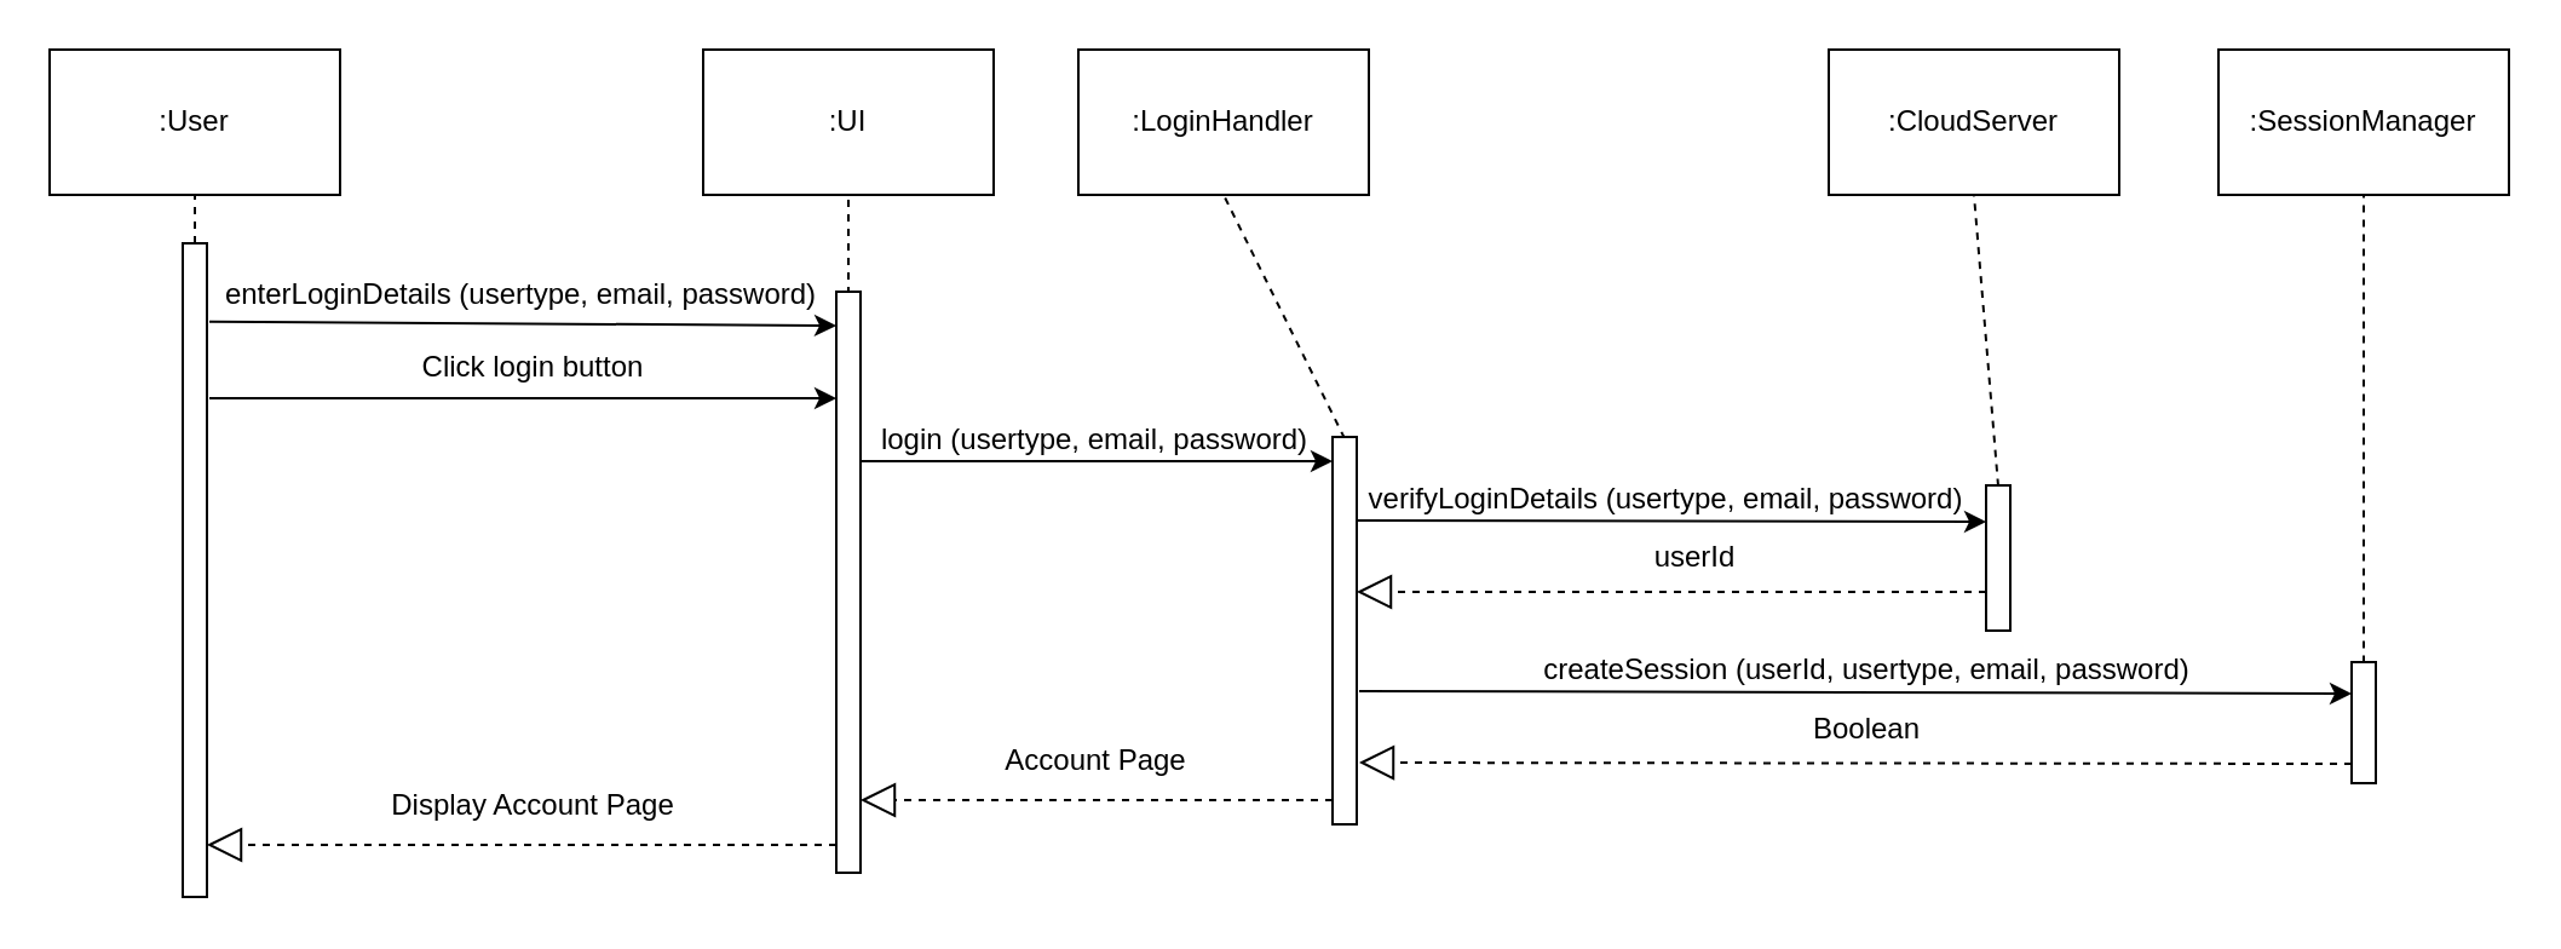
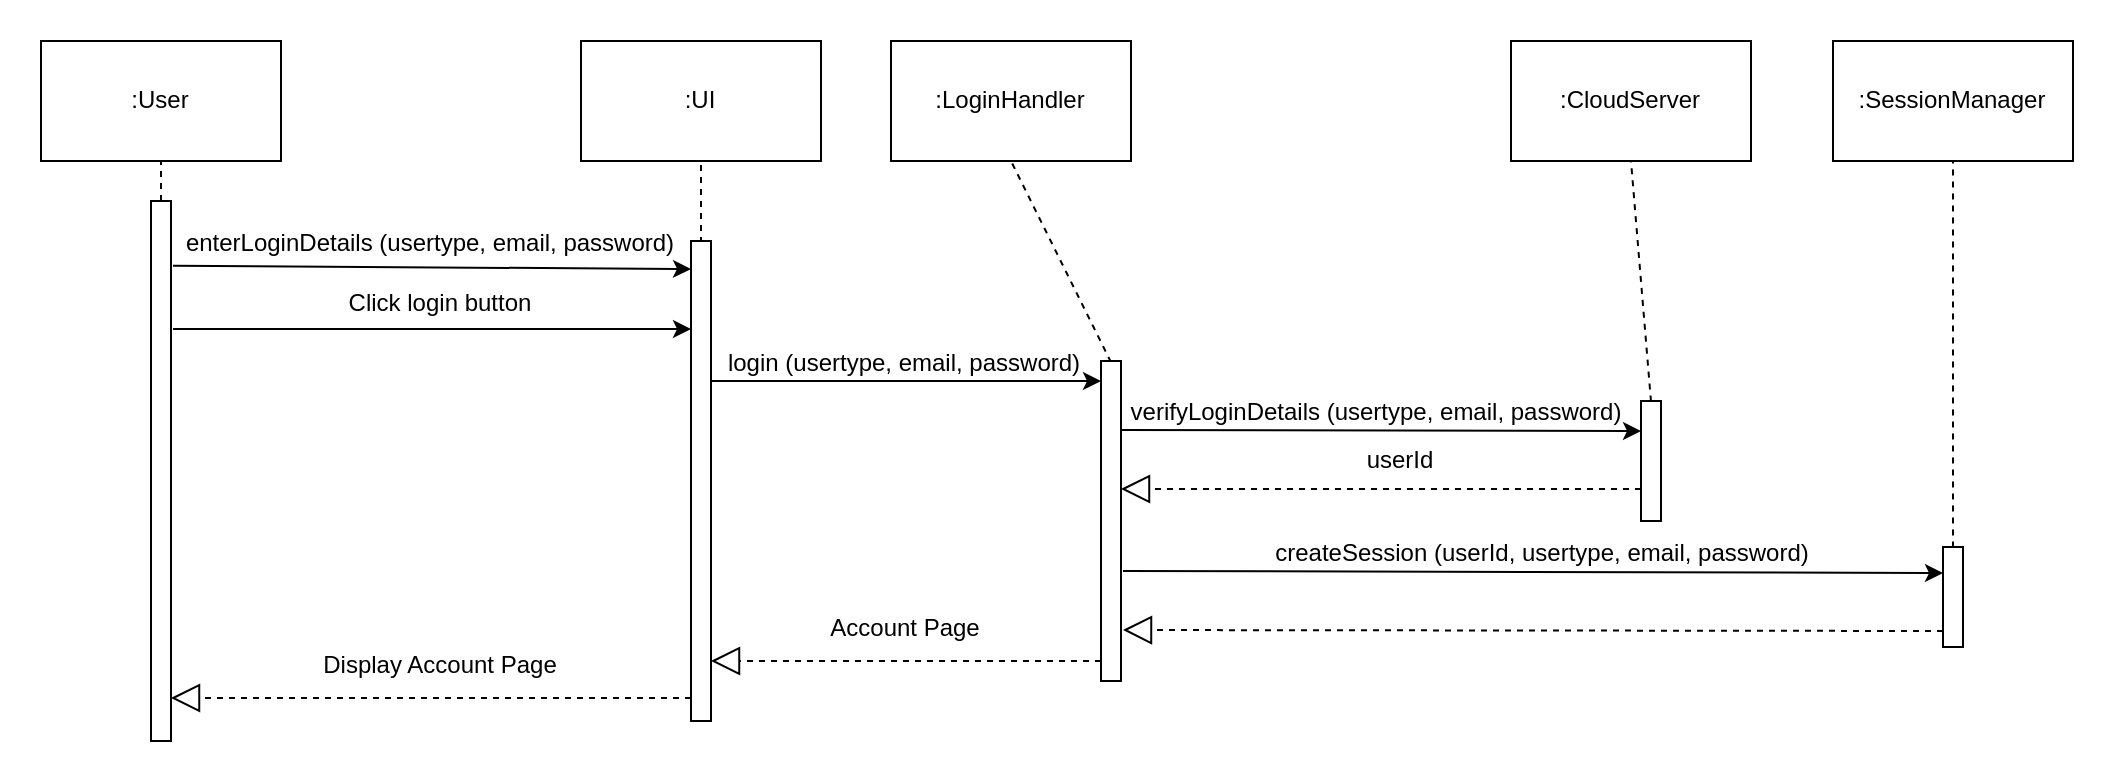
  <mxCell id="0" />
  <mxCell id="1" parent="0" />
  <mxCell id="2" value="" style="endArrow=none;dashed=1;html=1;entryX=0.5;entryY=1;entryDx=0;entryDy=0;" parent="1" target="3" edge="1"><mxGeometry width="50" height="50" relative="1" as="geometry"><mxPoint x="80" y="100" as="sourcePoint" /><mxPoint x="79.5" y="70" as="targetPoint" /></mxGeometry></mxCell>
  <mxCell id="3" value=":User" style="rounded=0;whiteSpace=wrap;html=1;" parent="1" vertex="1"><mxGeometry x="20" y="20" width="120" height="60" as="geometry" /></mxCell>
  <mxCell id="4" value=":UI&lt;br&gt;" style="rounded=0;whiteSpace=wrap;html=1;" parent="1" vertex="1"><mxGeometry x="290" y="20" width="120" height="60" as="geometry" /></mxCell>
  <mxCell id="5" value="Display Account Page&#10;" style="text;align=center;fontStyle=0;verticalAlign=middle;spacingLeft=3;spacingRight=3;strokeColor=none;rotatable=0;points=[[0,0.5],[1,0.5]];portConstraint=eastwest;fontSize=12;" parent="1" vertex="1"><mxGeometry x="180" y="333.5" width="80" height="10" as="geometry" /></mxCell>
  <mxCell id="6" value="" style="endArrow=classic;html=1;fontSize=12;exitX=1.1;exitY=0.12;exitDx=0;exitDy=0;exitPerimeter=0;" parent="1" source="8" edge="1"><mxGeometry width="50" height="50" relative="1" as="geometry"><mxPoint x="80" y="130" as="sourcePoint" /><mxPoint x="345" y="134" as="targetPoint" /></mxGeometry></mxCell>
  <mxCell id="7" value="enterLoginDetails (usertype, email, password)" style="text;align=center;fontStyle=0;verticalAlign=middle;spacingLeft=3;spacingRight=3;strokeColor=none;rotatable=0;points=[[0,0.5],[1,0.5]];portConstraint=eastwest;fontSize=12;" parent="1" vertex="1"><mxGeometry x="175" y="120" width="80" as="geometry" /></mxCell>
  <mxCell id="8" value="" style="html=1;points=[];perimeter=orthogonalPerimeter;" parent="1" vertex="1"><mxGeometry x="75" y="100" width="10" height="270" as="geometry" /></mxCell>
  <mxCell id="9" value="" style="endArrow=none;dashed=1;html=1;entryX=0.5;entryY=1;entryDx=0;entryDy=0;exitX=0.5;exitY=0.004;exitDx=0;exitDy=0;exitPerimeter=0;" parent="1" source="10" target="4" edge="1"><mxGeometry width="50" height="50" relative="1" as="geometry"><mxPoint x="350" y="110" as="sourcePoint" /><mxPoint x="350" y="110" as="targetPoint" /></mxGeometry></mxCell>
  <mxCell id="10" value="" style="html=1;points=[];perimeter=orthogonalPerimeter;" parent="1" vertex="1"><mxGeometry x="345" y="120" width="10" height="240" as="geometry" /></mxCell>
  <mxCell id="11" value="" style="endArrow=block;dashed=1;endFill=0;endSize=12;html=1;" parent="1" edge="1"><mxGeometry width="160" relative="1" as="geometry"><mxPoint x="345" y="348.5" as="sourcePoint" /><mxPoint x="85" y="348.5" as="targetPoint" /></mxGeometry></mxCell>
  <mxCell id="12" value="" style="endArrow=classic;html=1;fontSize=12;exitX=1.1;exitY=0.12;exitDx=0;exitDy=0;exitPerimeter=0;" parent="1" edge="1"><mxGeometry width="50" height="50" relative="1" as="geometry"><mxPoint x="86" y="164" as="sourcePoint" /><mxPoint x="345" y="164" as="targetPoint" /></mxGeometry></mxCell>
  <mxCell id="13" value="Click login button" style="text;align=center;fontStyle=0;verticalAlign=middle;spacingLeft=3;spacingRight=3;strokeColor=none;rotatable=0;points=[[0,0.5],[1,0.5]];portConstraint=eastwest;fontSize=12;" parent="1" vertex="1"><mxGeometry x="180" y="150" width="80" as="geometry" /></mxCell>
  <mxCell id="14" value=":&lt;span&gt;LoginHandler&lt;/span&gt;&lt;br&gt;" style="rounded=0;whiteSpace=wrap;html=1;" parent="1" vertex="1"><mxGeometry x="445" y="20" width="120" height="60" as="geometry" /></mxCell>
  <mxCell id="15" value="" style="endArrow=none;dashed=1;html=1;entryX=0.5;entryY=1;entryDx=0;entryDy=0;exitX=0.5;exitY=0.004;exitDx=0;exitDy=0;exitPerimeter=0;" parent="1" source="16" target="14" edge="1"><mxGeometry width="50" height="50" relative="1" as="geometry"><mxPoint x="555" y="110" as="sourcePoint" /><mxPoint x="555" y="110" as="targetPoint" /></mxGeometry></mxCell>
  <mxCell id="16" value="" style="html=1;points=[];perimeter=orthogonalPerimeter;" parent="1" vertex="1"><mxGeometry x="550" y="180" width="10" height="160" as="geometry" /></mxCell>
  <mxCell id="17" value="" style="endArrow=classic;html=1;fontSize=12;exitX=1.1;exitY=0.12;exitDx=0;exitDy=0;exitPerimeter=0;" parent="1" edge="1"><mxGeometry width="50" height="50" relative="1" as="geometry"><mxPoint x="355" y="190" as="sourcePoint" /><mxPoint x="550" y="190" as="targetPoint" /></mxGeometry></mxCell>
  <mxCell id="18" value="login (usertype, email, password)" style="text;align=center;fontStyle=0;verticalAlign=middle;spacingLeft=3;spacingRight=3;strokeColor=none;rotatable=0;points=[[0,0.5],[1,0.5]];portConstraint=eastwest;fontSize=12;" parent="1" vertex="1"><mxGeometry x="412" y="180" width="80" as="geometry" /></mxCell>
  <mxCell id="19" value=":SessionManager&lt;br&gt;" style="rounded=0;whiteSpace=wrap;html=1;" parent="1" vertex="1"><mxGeometry x="916" y="20" width="120" height="60" as="geometry" /></mxCell>
  <mxCell id="20" value="" style="endArrow=none;dashed=1;html=1;entryX=0.5;entryY=1;entryDx=0;entryDy=0;exitX=0.5;exitY=0.004;exitDx=0;exitDy=0;exitPerimeter=0;" parent="1" source="21" target="19" edge="1"><mxGeometry width="50" height="50" relative="1" as="geometry"><mxPoint x="976" y="110" as="sourcePoint" /><mxPoint x="976" y="110" as="targetPoint" /></mxGeometry></mxCell>
  <mxCell id="21" value="" style="html=1;points=[];perimeter=orthogonalPerimeter;" parent="1" vertex="1"><mxGeometry x="971" y="273" width="10" height="50" as="geometry" /></mxCell>
  <mxCell id="22" value="" style="endArrow=classic;html=1;fontSize=12;exitX=1.1;exitY=0.12;exitDx=0;exitDy=0;exitPerimeter=0;" parent="1" edge="1"><mxGeometry width="50" height="50" relative="1" as="geometry"><mxPoint x="560" y="214.5" as="sourcePoint" /><mxPoint x="820" y="215" as="targetPoint" /></mxGeometry></mxCell>
  <mxCell id="23" value="verifyLoginDetails (usertype, email, password)" style="text;align=center;fontStyle=0;verticalAlign=middle;spacingLeft=3;spacingRight=3;strokeColor=none;rotatable=0;points=[[0,0.5],[1,0.5]];portConstraint=eastwest;fontSize=12;" parent="1" vertex="1"><mxGeometry x="648" y="204.5" width="80" as="geometry" /></mxCell>
  <mxCell id="24" value="" style="endArrow=block;dashed=1;endFill=0;endSize=12;html=1;" parent="1" edge="1"><mxGeometry width="160" relative="1" as="geometry"><mxPoint x="820" y="244" as="sourcePoint" /><mxPoint x="560" y="244" as="targetPoint" /></mxGeometry></mxCell>
  <mxCell id="25" value="userId" style="text;html=1;strokeColor=none;fillColor=none;align=center;verticalAlign=middle;whiteSpace=wrap;rounded=0;" parent="1" vertex="1"><mxGeometry x="680" y="220" width="40" height="20" as="geometry" /></mxCell>
  <mxCell id="26" value=":CloudServer&lt;br&gt;" style="rounded=0;whiteSpace=wrap;html=1;" parent="1" vertex="1"><mxGeometry x="755" y="20" width="120" height="60" as="geometry" /></mxCell>
  <mxCell id="27" value="" style="endArrow=none;dashed=1;html=1;entryX=0.5;entryY=1;entryDx=0;entryDy=0;exitX=0.5;exitY=0.004;exitDx=0;exitDy=0;exitPerimeter=0;" parent="1" source="28" target="26" edge="1"><mxGeometry width="50" height="50" relative="1" as="geometry"><mxPoint x="825" y="110" as="sourcePoint" /><mxPoint x="825" y="110" as="targetPoint" /></mxGeometry></mxCell>
  <mxCell id="28" value="" style="html=1;points=[];perimeter=orthogonalPerimeter;" parent="1" vertex="1"><mxGeometry x="820" y="200" width="10" height="60" as="geometry" /></mxCell>
  <mxCell id="29" value="" style="endArrow=classic;html=1;fontSize=12;exitX=1.1;exitY=0.12;exitDx=0;exitDy=0;exitPerimeter=0;" parent="1" edge="1"><mxGeometry width="50" height="50" relative="1" as="geometry"><mxPoint x="561" y="285" as="sourcePoint" /><mxPoint x="971" y="286" as="targetPoint" /></mxGeometry></mxCell>
  <mxCell id="30" value="createSession (userId, usertype, email, password)" style="text;align=center;fontStyle=0;verticalAlign=middle;spacingLeft=3;spacingRight=3;strokeColor=none;rotatable=0;points=[[0,0.5],[1,0.5]];portConstraint=eastwest;fontSize=12;" parent="1" vertex="1"><mxGeometry x="731" y="275" width="80" as="geometry" /></mxCell>
  <mxCell id="31" value="" style="endArrow=block;dashed=1;endFill=0;endSize=12;html=1;" parent="1" edge="1"><mxGeometry width="160" relative="1" as="geometry"><mxPoint x="971" y="315" as="sourcePoint" /><mxPoint x="561" y="314.5" as="targetPoint" /></mxGeometry></mxCell>
- <mxCell id="32" value="Boolean" style="text;html=1;strokeColor=none;fillColor=none;align=center;verticalAlign=middle;whiteSpace=wrap;rounded=0;" parent="1" vertex="1"><mxGeometry x="751" y="290.5" width="40" height="20" as="geometry" /></mxCell>
  <mxCell id="33" value="Account Page&#10;" style="text;align=center;fontStyle=0;verticalAlign=middle;spacingLeft=3;spacingRight=3;strokeColor=none;rotatable=0;points=[[0,0.5],[1,0.5]];portConstraint=eastwest;fontSize=12;" parent="1" vertex="1"><mxGeometry x="412.5" y="315" width="80" height="10" as="geometry" /></mxCell>
  <mxCell id="34" value="" style="endArrow=block;dashed=1;endFill=0;endSize=12;html=1;" parent="1" edge="1"><mxGeometry width="160" relative="1" as="geometry"><mxPoint x="550" y="330" as="sourcePoint" /><mxPoint x="355" y="330" as="targetPoint" /></mxGeometry></mxCell>
